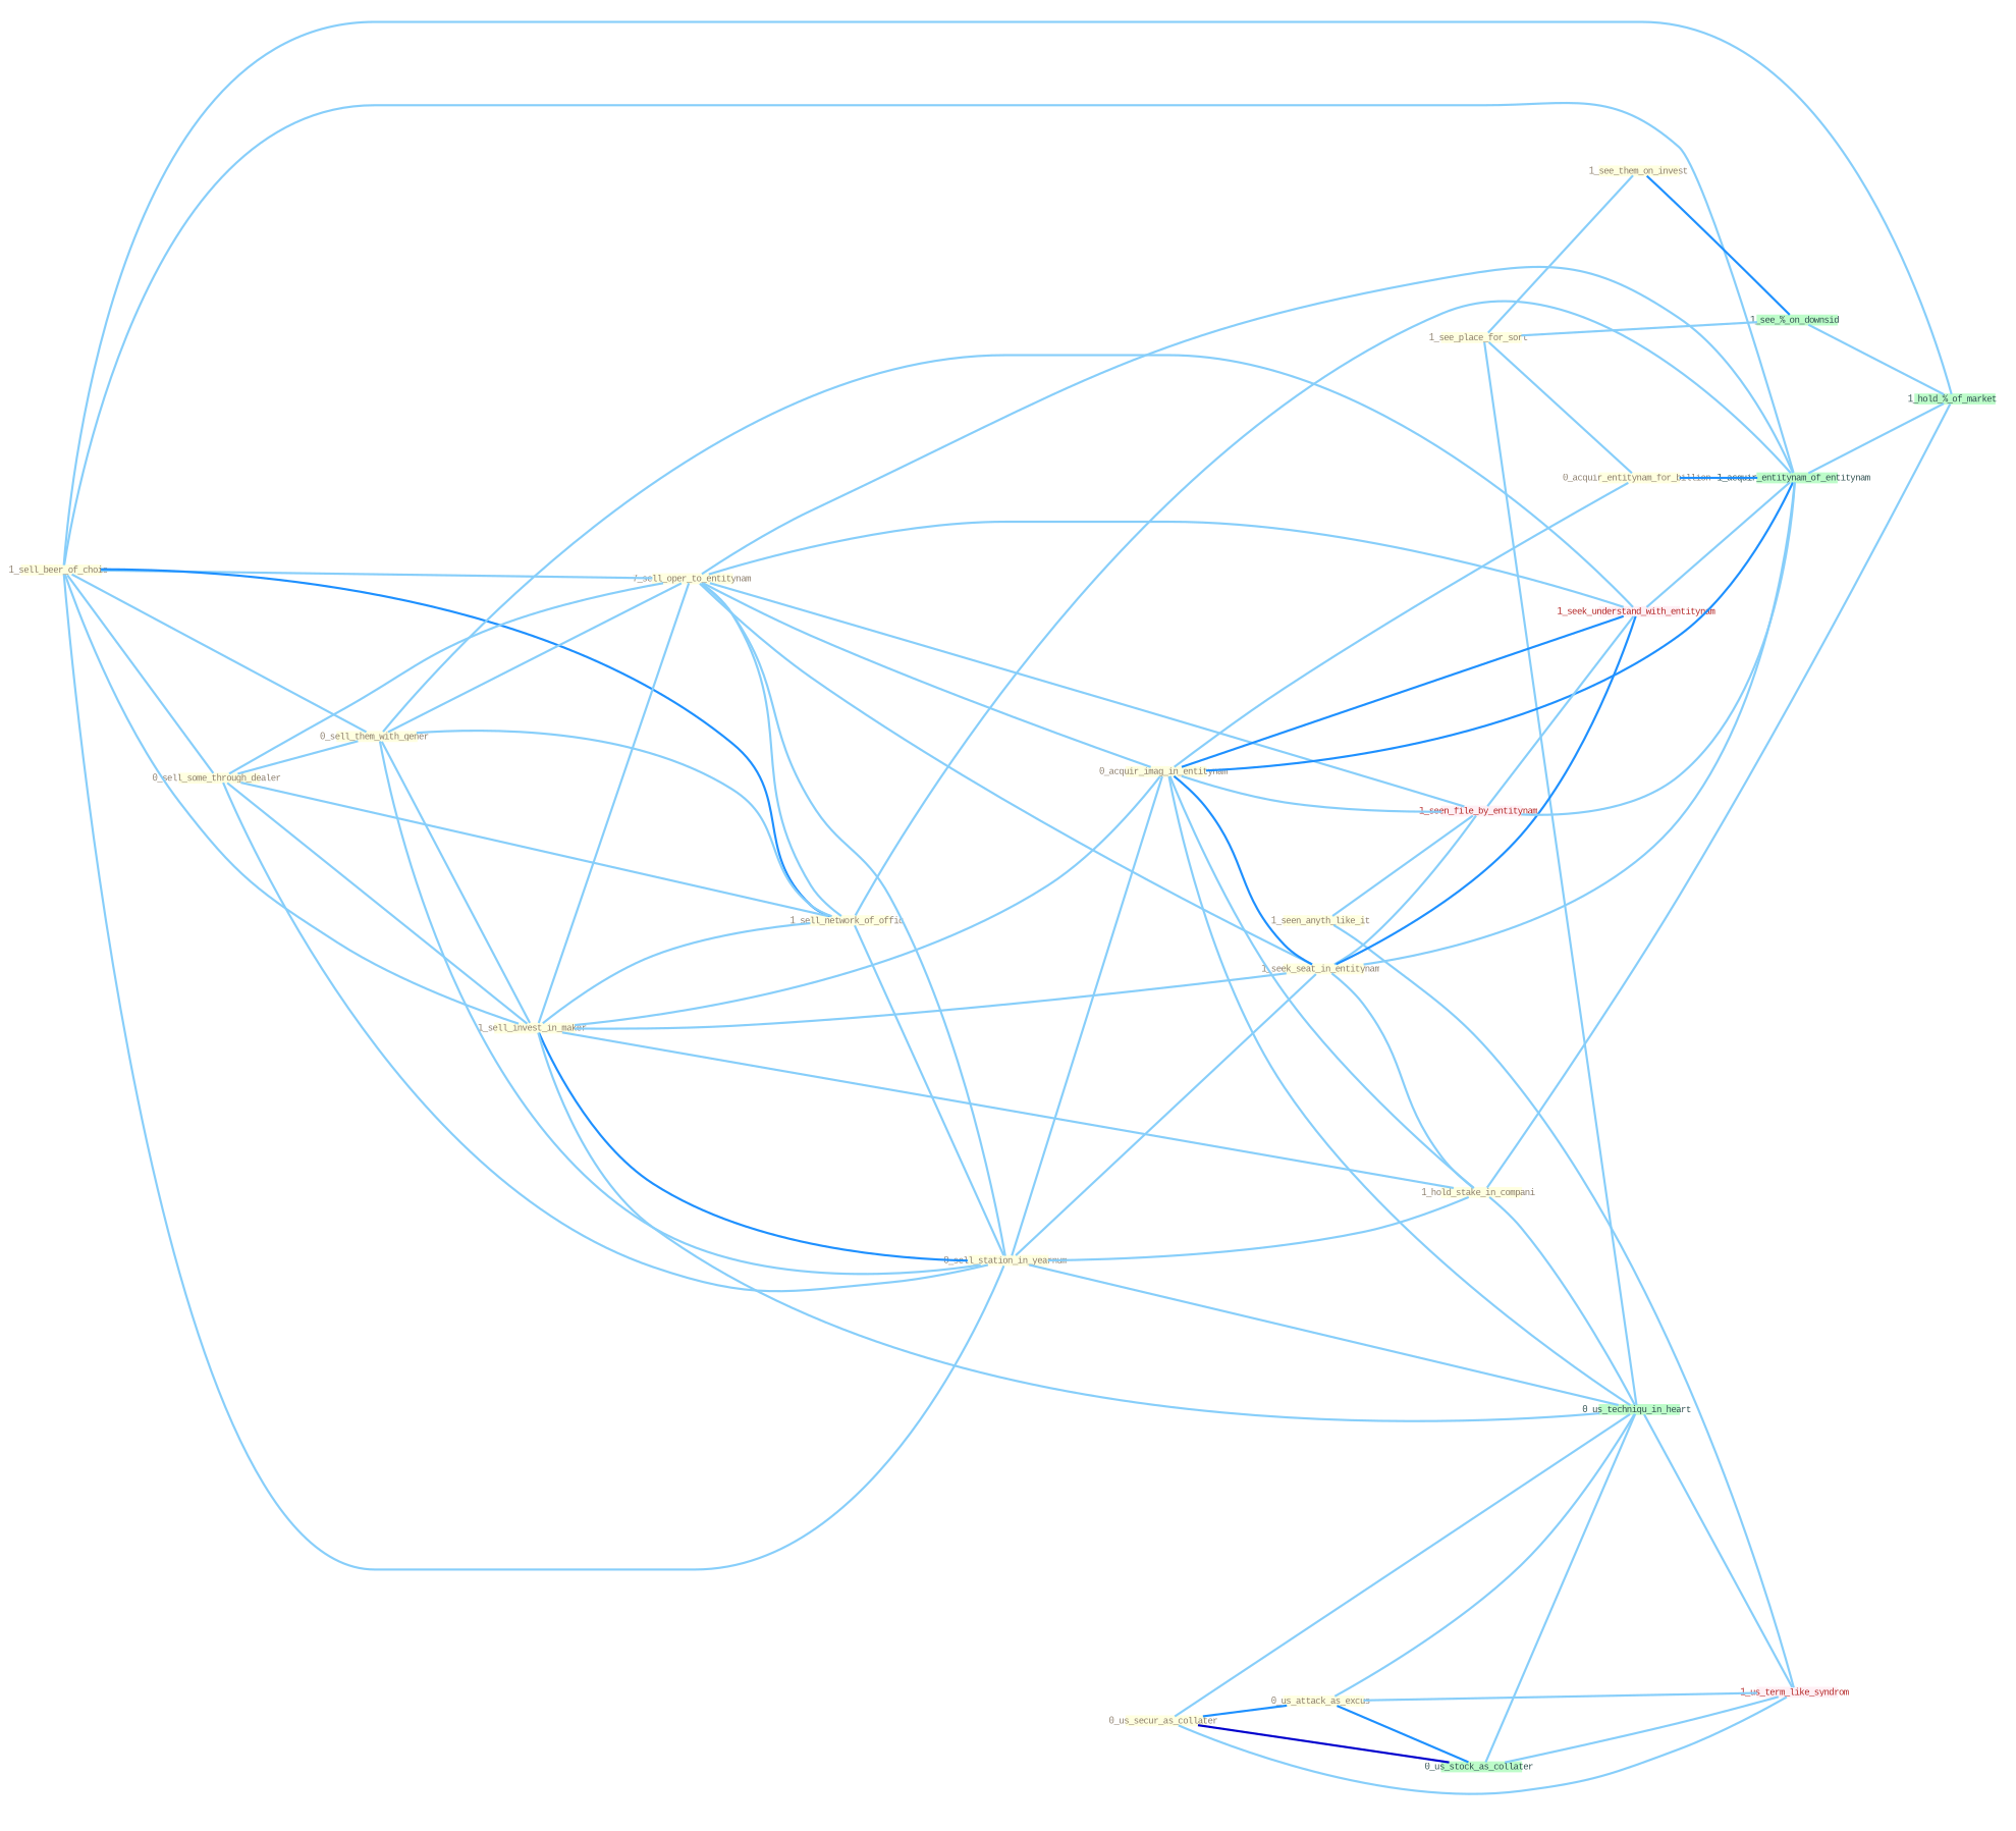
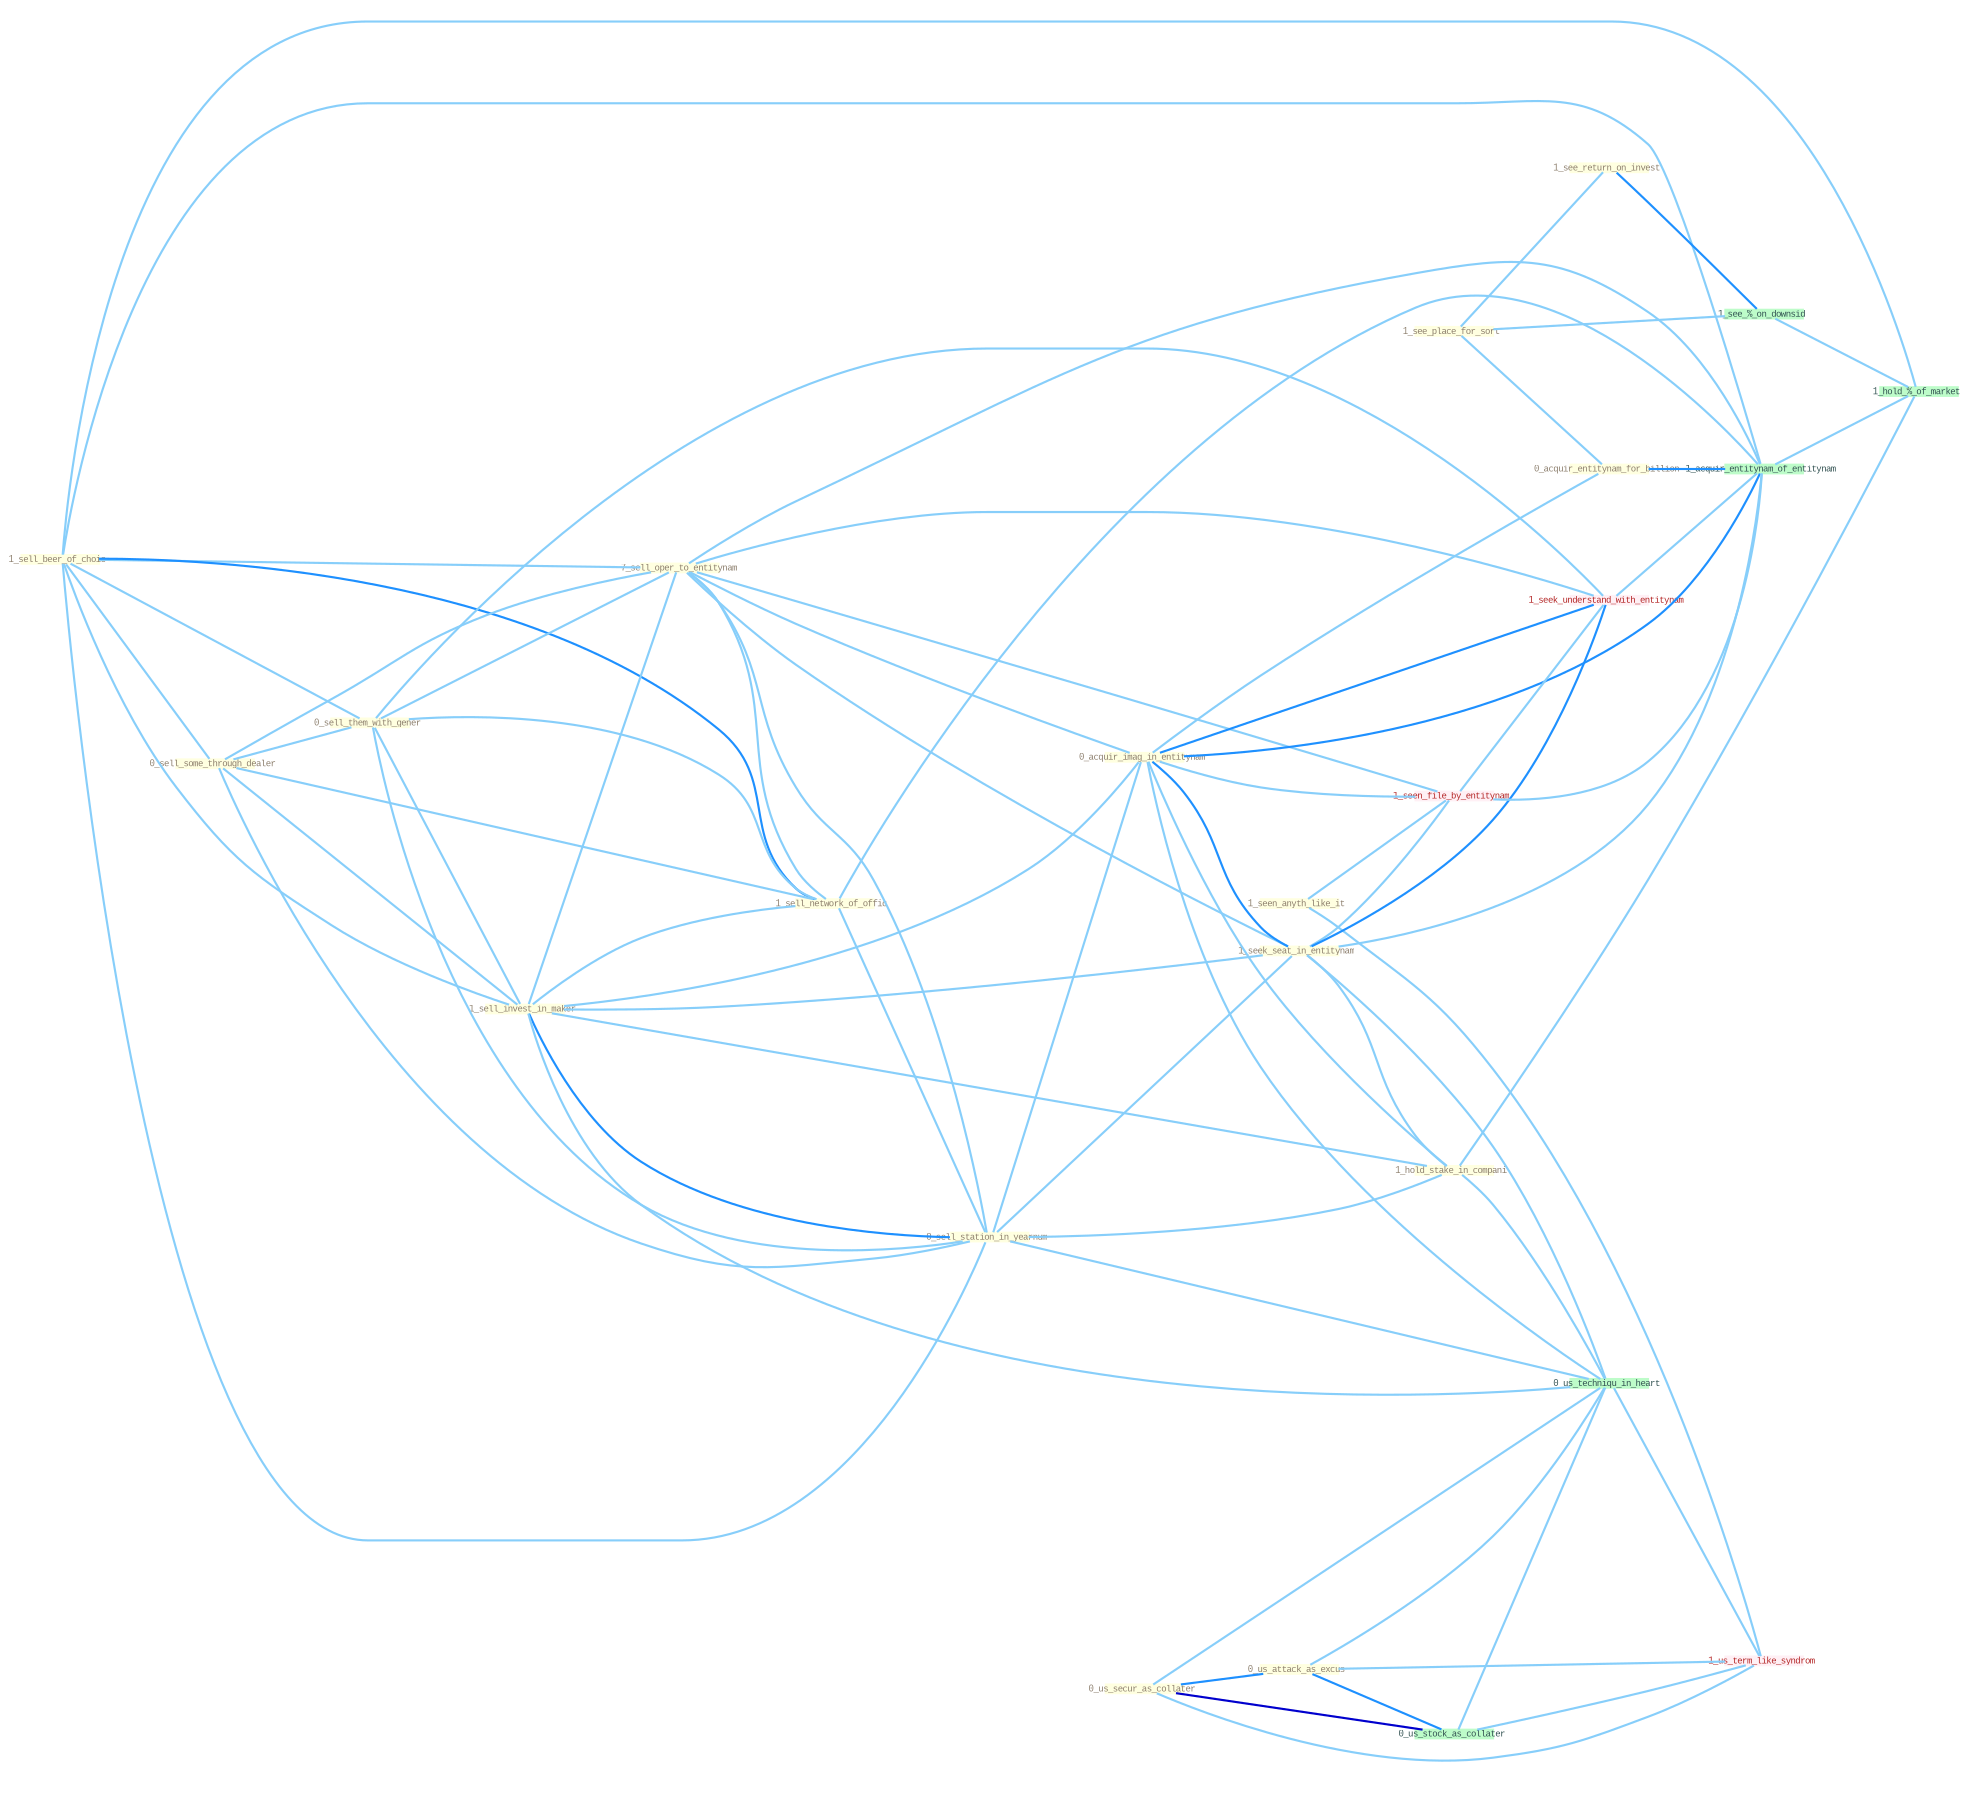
  graph {
    fontname="Liberation Mono"
    rankdir=LR
    node [color="#ffffe0" fixedsize=true fontcolor="#8b7d6b" fontname="Liberation Mono" fontsize=4 shape=polygon style=filled]
    edge [color="#87cefa" fontname="Liberation Mono" w=1]
    "1_sell_beer_of_choic " [height=.06 width=.5]
    "1_see_place_for_sort " [height=.06 width=.5]
    "0_sell_some_through_dealer " [height=.06 width=.5]
    "0_sell_them_with_gener " [height=.06 width=.5]
    "1_sell_invest_in_maker " [height=.06 width=.5]
    "0_us_secur_as_collater " [height=.06 width=.5]
    "0_us_attack_as_excus " [height=.06 width=.5]
    n8 [height=.06 label="7_sell_oper_to_entitynam" width=.5]
    "1_sell_network_of_offic " [height=.06 width=.5]
    "0_sell_station_in_yearnum " [height=.06 width=.5]
-   "1_see_return_on_invest " [height=.06 width=.5 label="1_see_them_on_invest"]
+   "1_see_return_on_invest " [height=.06 width=.5]
    "1_seen_anyth_like_it " [height=.06 width=.5]
    "0_acquir_imag_in_entitynam " [height=.06 width=.5]
    "0_acquir_entitynam_for_billion " [height=.06 width=.5]
    "1_seek_seat_in_entitynam " [height=.06 width=.5]
    "1_hold_stake_in_compani " [height=.06 width=.5]
    "1_seen_file_by_entitynam " [color="#fff0f5" fontcolor="#b22222" height=.06 width=.5]
    "1_seek_understand_with_entitynam " [color="#fff0f5" fontcolor="#b22222" height=.06 width=.5]
    "1_us_term_like_syndrom " [color="#fff0f5" fontcolor="#b22222" height=.06 width=.5]
    "1_acquir_entitynam_of_entitynam " [color="#BDFCC9" fontcolor="#2f4f4f" height=.06 width=.5]
    "1_hold_%_of_market " [color="#BDFCC9" fontcolor="#2f4f4f" height=.06 width=.5]
    "1_see_%_on_downsid " [color="#BDFCC9" fontcolor="#2f4f4f" height=.06 width=.5]
    "0_us_techniqu_in_heart " [color="#BDFCC9" fontcolor="#2f4f4f" height=.06 width=.5]
    "0_us_stock_as_collater " [color="#BDFCC9" fontcolor="#2f4f4f" height=.06 width=.5]
    subgraph sub_1 {
      "1_sell_beer_of_choic "
      "1_see_place_for_sort "
      "0_sell_some_through_dealer "
      "0_sell_them_with_gener "
      "1_sell_invest_in_maker "
      "0_us_secur_as_collater "
      "0_us_attack_as_excus "
      n8
      "1_sell_network_of_offic "
      "0_sell_station_in_yearnum "
      "1_see_return_on_invest "
      "1_seen_anyth_like_it "
      "0_acquir_imag_in_entitynam "
      "0_acquir_entitynam_for_billion "
      "1_seek_seat_in_entitynam "
      "1_hold_stake_in_compani "
    }
    subgraph sub_2 {
      "1_seen_file_by_entitynam "
      "1_seek_understand_with_entitynam "
      "1_us_term_like_syndrom "
    }
    "1_sell_beer_of_choic " -- "0_sell_some_through_dealer "
    "1_sell_beer_of_choic " -- "0_sell_them_with_gener "
    "1_sell_beer_of_choic " -- "1_sell_invest_in_maker "
    "1_sell_beer_of_choic " -- n8
    "1_sell_beer_of_choic " -- "1_sell_network_of_offic " [color="#1e90ff" w=2]
    "1_sell_beer_of_choic " -- "0_sell_station_in_yearnum "
    "1_sell_beer_of_choic " -- "1_acquir_entitynam_of_entitynam "
    "1_sell_beer_of_choic " -- "1_hold_%_of_market "
    "1_see_place_for_sort " -- "1_see_return_on_invest "
    "1_see_place_for_sort " -- "0_acquir_entitynam_for_billion "
    "1_see_place_for_sort " -- "1_see_%_on_downsid "
    "0_sell_some_through_dealer " -- "0_sell_them_with_gener "
    "0_sell_some_through_dealer " -- "1_sell_invest_in_maker "
    "0_sell_some_through_dealer " -- n8
    "0_sell_some_through_dealer " -- "1_sell_network_of_offic "
    "0_sell_some_through_dealer " -- "0_sell_station_in_yearnum "
    "0_sell_them_with_gener " -- "1_sell_invest_in_maker "
    "0_sell_them_with_gener " -- n8
    "0_sell_them_with_gener " -- "1_sell_network_of_offic "
    "0_sell_them_with_gener " -- "0_sell_station_in_yearnum "
    "0_sell_them_with_gener " -- "1_seek_understand_with_entitynam "
    "1_sell_invest_in_maker " -- n8
    "1_sell_invest_in_maker " -- "1_sell_network_of_offic "
    "1_sell_invest_in_maker " -- "0_sell_station_in_yearnum " [color="#1e90ff" w=2]
    "1_sell_invest_in_maker " -- "0_acquir_imag_in_entitynam "
    "1_sell_invest_in_maker " -- "1_seek_seat_in_entitynam "
    "1_sell_invest_in_maker " -- "1_hold_stake_in_compani "
    "1_sell_invest_in_maker " -- "0_us_techniqu_in_heart "
    "0_us_secur_as_collater " -- "0_us_attack_as_excus " [color="#1e90ff" w=2]
    "0_us_secur_as_collater " -- "1_us_term_like_syndrom "
    "0_us_secur_as_collater " -- "0_us_techniqu_in_heart "
    "0_us_secur_as_collater " -- "0_us_stock_as_collater " [color="#0000cd" w=3]
    "0_us_attack_as_excus " -- "1_us_term_like_syndrom "
    "0_us_attack_as_excus " -- "0_us_techniqu_in_heart "
    "0_us_attack_as_excus " -- "0_us_stock_as_collater " [color="#1e90ff" w=2]
    n8 -- "1_sell_network_of_offic "
    n8 -- "0_sell_station_in_yearnum "
    n8 -- "0_acquir_imag_in_entitynam "
    n8 -- "1_seek_seat_in_entitynam "
    n8 -- "1_seen_file_by_entitynam "
    n8 -- "1_seek_understand_with_entitynam "
    n8 -- "1_acquir_entitynam_of_entitynam "
    "1_sell_network_of_offic " -- "0_sell_station_in_yearnum "
    "1_sell_network_of_offic " -- "1_acquir_entitynam_of_entitynam "
    "0_sell_station_in_yearnum " -- "0_acquir_imag_in_entitynam "
    "0_sell_station_in_yearnum " -- "1_seek_seat_in_entitynam "
    "0_sell_station_in_yearnum " -- "1_hold_stake_in_compani "
    "0_sell_station_in_yearnum " -- "0_us_techniqu_in_heart "
    "1_see_return_on_invest " -- "1_see_%_on_downsid " [color="#1e90ff" w=2]
    "1_seen_anyth_like_it " -- "1_seen_file_by_entitynam "
    "1_seen_anyth_like_it " -- "1_us_term_like_syndrom "
    "0_acquir_imag_in_entitynam " -- "0_acquir_entitynam_for_billion "
    "0_acquir_imag_in_entitynam " -- "1_seek_seat_in_entitynam " [color="#1e90ff" w=2]
    "0_acquir_imag_in_entitynam " -- "1_hold_stake_in_compani "
    "0_acquir_imag_in_entitynam " -- "1_seen_file_by_entitynam "
    "0_acquir_imag_in_entitynam " -- "1_seek_understand_with_entitynam " [color="#1e90ff"]
    "0_acquir_imag_in_entitynam " -- "1_acquir_entitynam_of_entitynam " [color="#1e90ff" w=2]
    "0_acquir_imag_in_entitynam " -- "0_us_techniqu_in_heart "
    "0_acquir_entitynam_for_billion " -- "1_acquir_entitynam_of_entitynam " [color="#1e90ff" w=2]
    "1_seek_seat_in_entitynam " -- "1_hold_stake_in_compani "
    "1_seek_seat_in_entitynam " -- "1_seen_file_by_entitynam "
    "1_seek_seat_in_entitynam " -- "1_seek_understand_with_entitynam " [color="#1e90ff" w=2]
    "1_seek_seat_in_entitynam " -- "1_acquir_entitynam_of_entitynam "
-   "1_see_place_for_sort " -- "0_us_techniqu_in_heart "
+   "1_seek_seat_in_entitynam " -- "0_us_techniqu_in_heart "
    "1_hold_stake_in_compani " -- "1_hold_%_of_market "
    "1_hold_stake_in_compani " -- "0_us_techniqu_in_heart "
    "1_seen_file_by_entitynam " -- "1_seek_understand_with_entitynam "
    "1_seen_file_by_entitynam " -- "1_acquir_entitynam_of_entitynam "
    "1_seek_understand_with_entitynam " -- "1_acquir_entitynam_of_entitynam "
    "1_acquir_entitynam_of_entitynam " -- "1_hold_%_of_market "
    "1_see_%_on_downsid " -- "1_hold_%_of_market "
    "0_us_techniqu_in_heart " -- "1_us_term_like_syndrom "
    "0_us_stock_as_collater " -- "1_us_term_like_syndrom "
    "0_us_stock_as_collater " -- "0_us_techniqu_in_heart "
  }
